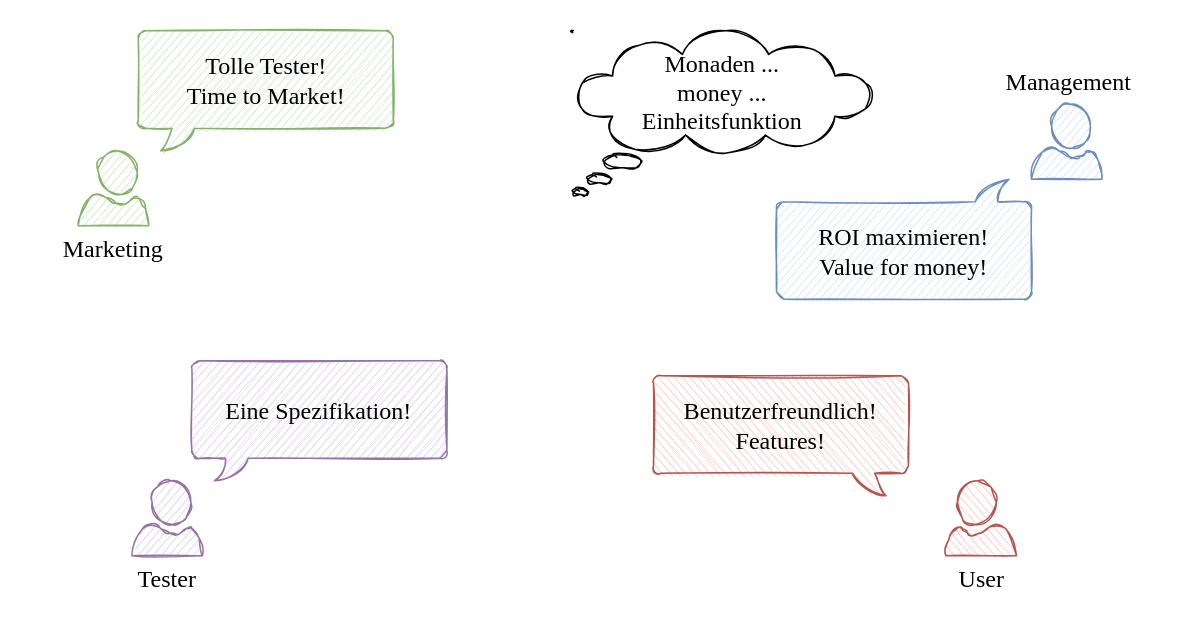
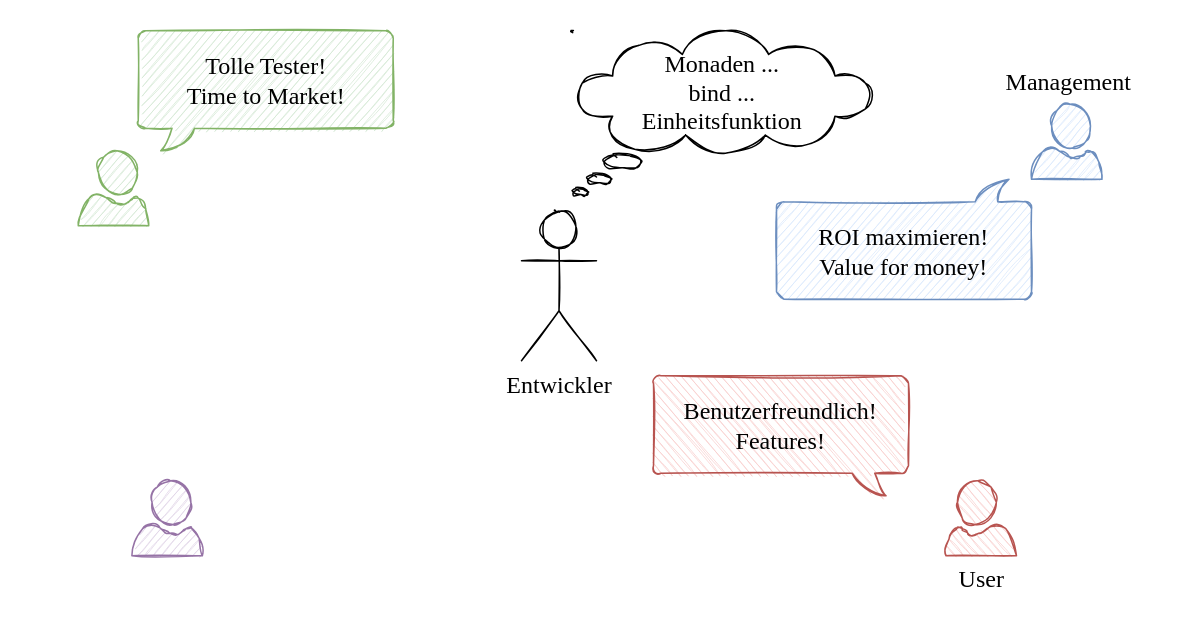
  <mxCell id="0" />
  <mxCell id="1" parent="0" />
  <mxCell id="2" value="" style="sketch=1;aspect=fixed;pointerEvents=1;shadow=0;dashed=0;html=1;strokeColor=#82b366;labelPosition=center;verticalLabelPosition=bottom;verticalAlign=top;align=center;fillColor=#d5e8d4;shape=mxgraph.azure.user" vertex="1" parent="1"><mxGeometry x="51.5" y="100" width="47" height="50" as="geometry" /></mxCell>
  <mxCell id="3" value="Tolle Tester!&lt;br style=&quot;font-size: 16px;&quot;&gt;Time to Market!" style="whiteSpace=wrap;html=1;shape=mxgraph.basic.roundRectCallout;dx=30;dy=15;size=5;boundedLbl=1;fillColor=#d5e8d4;strokeColor=#82b366;fontFamily=Comic Sans MS;fontSize=16;sketch=1;" vertex="1" parent="1"><mxGeometry x="91.5" y="20" width="170" height="80" as="geometry" /></mxCell>
- <mxCell id="4" value="Marketing" style="text;html=1;strokeColor=none;fillColor=none;align=center;verticalAlign=middle;whiteSpace=wrap;rounded=0;fontFamily=Comic Sans MS;fontSize=16;fontColor=#000000;" vertex="1" parent="1"><mxGeometry x="20" y="150" width="110" height="30" as="geometry" /></mxCell>
  <mxCell id="5" value="" style="sketch=1;aspect=fixed;pointerEvents=1;shadow=0;dashed=0;html=1;strokeColor=#9673a6;labelPosition=center;verticalLabelPosition=bottom;verticalAlign=top;align=center;fillColor=#e1d5e7;shape=mxgraph.azure.user" vertex="1" parent="1"><mxGeometry x="87.25" y="320" width="47" height="50" as="geometry" /></mxCell>
- <mxCell id="6" value="Eine Spezifikation!" style="whiteSpace=wrap;html=1;shape=mxgraph.basic.roundRectCallout;dx=30;dy=15;size=5;boundedLbl=1;fillColor=#e1d5e7;strokeColor=#9673a6;fontFamily=Comic Sans MS;fontSize=16;sketch=1;" vertex="1" parent="1"><mxGeometry x="127.25" y="240" width="170" height="80" as="geometry" /></mxCell>
- <mxCell id="7" value="Tester" style="text;html=1;strokeColor=none;fillColor=none;align=center;verticalAlign=middle;whiteSpace=wrap;rounded=0;fontFamily=Comic Sans MS;fontSize=16;fontColor=#000000;" vertex="1" parent="1"><mxGeometry x="55.75" y="370" width="110" height="30" as="geometry" /></mxCell>
  <mxCell id="8" value="" style="sketch=1;aspect=fixed;pointerEvents=1;shadow=0;dashed=0;html=1;strokeColor=#6c8ebf;labelPosition=center;verticalLabelPosition=bottom;verticalAlign=top;align=center;fillColor=#dae8fc;shape=mxgraph.azure.user" vertex="1" parent="1"><mxGeometry x="687" y="69" width="47" height="50" as="geometry" /></mxCell>
  <mxCell id="9" value="ROI maximieren!&lt;br&gt;Value for money!" style="whiteSpace=wrap;html=1;shape=mxgraph.basic.roundRectCallout;dx=30;dy=15;size=5;boundedLbl=1;fillColor=#dae8fc;strokeColor=#6c8ebf;fontFamily=Comic Sans MS;fontSize=16;sketch=1;direction=west;" vertex="1" parent="1"><mxGeometry x="517" y="119" width="170" height="80" as="geometry" /></mxCell>
  <mxCell id="10" value="Management" style="text;html=1;strokeColor=none;fillColor=none;align=center;verticalAlign=middle;whiteSpace=wrap;rounded=0;fontFamily=Comic Sans MS;fontSize=16;fontColor=#000000;" vertex="1" parent="1"><mxGeometry x="657" y="39" width="110" height="30" as="geometry" /></mxCell>
  <mxCell id="11" value="" style="sketch=1;aspect=fixed;pointerEvents=1;shadow=0;dashed=0;html=1;strokeColor=#b85450;labelPosition=center;verticalLabelPosition=bottom;verticalAlign=top;align=center;fillColor=#f8cecc;shape=mxgraph.azure.user;flipH=1;" vertex="1" parent="1"><mxGeometry x="630" y="320" width="47" height="50" as="geometry" /></mxCell>
  <mxCell id="12" value="Benutzerfreundlich!&lt;br&gt;Features!" style="whiteSpace=wrap;html=1;shape=mxgraph.basic.roundRectCallout;dx=30;dy=15;size=5;boundedLbl=1;fillColor=#f8cecc;strokeColor=#b85450;fontFamily=Comic Sans MS;fontSize=16;sketch=1;flipV=0;flipH=1;" vertex="1" parent="1"><mxGeometry x="435" y="250" width="170" height="80" as="geometry" /></mxCell>
  <mxCell id="13" value="User" style="text;html=1;strokeColor=none;fillColor=none;align=center;verticalAlign=middle;whiteSpace=wrap;rounded=0;fontFamily=Comic Sans MS;fontSize=16;fontColor=#000000;" vertex="1" parent="1"><mxGeometry x="598.5" y="370" width="110" height="30" as="geometry" /></mxCell>
+ <mxCell id="14" value="Entwickler" style="shape=umlActor;verticalLabelPosition=bottom;verticalAlign=top;html=1;outlineConnect=0;sketch=1;fontFamily=Comic Sans MS;fontSize=16;fontColor=#000000;" vertex="1" parent="1"><mxGeometry x="347" y="140" width="50" height="100" as="geometry" /></mxCell>
  <mxCell id="15" value="" style="whiteSpace=wrap;html=1;shape=mxgraph.basic.cloud_callout;sketch=1;fontFamily=Comic Sans MS;fontSize=16;fontColor=#000000;" vertex="1" parent="1"><mxGeometry x="381" y="20" width="200" height="110" as="geometry" /></mxCell>
- <mxCell id="16" value="Monaden ...&lt;br&gt;money ...&lt;br&gt;Einheitsfunktion" style="text;html=1;strokeColor=none;fillColor=none;align=center;verticalAlign=middle;whiteSpace=wrap;rounded=0;sketch=1;fontFamily=Comic Sans MS;fontSize=16;fontColor=#000000;" vertex="1" parent="1"><mxGeometry x="401" y="31" width="160" height="60" as="geometry" /></mxCell>
+ <mxCell id="16" value="Monaden ...&lt;br&gt;bind ...&lt;br&gt;Einheitsfunktion" style="text;html=1;strokeColor=none;fillColor=none;align=center;verticalAlign=middle;whiteSpace=wrap;rounded=0;sketch=1;fontFamily=Comic Sans MS;fontSize=16;fontColor=#000000;" vertex="1" parent="1"><mxGeometry x="401" y="31" width="160" height="60" as="geometry" /></mxCell>
